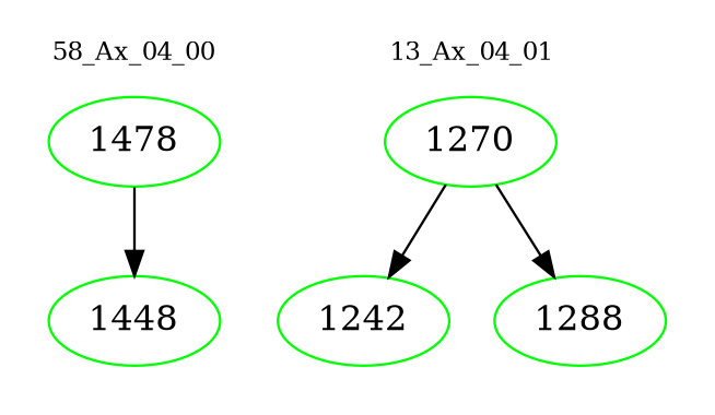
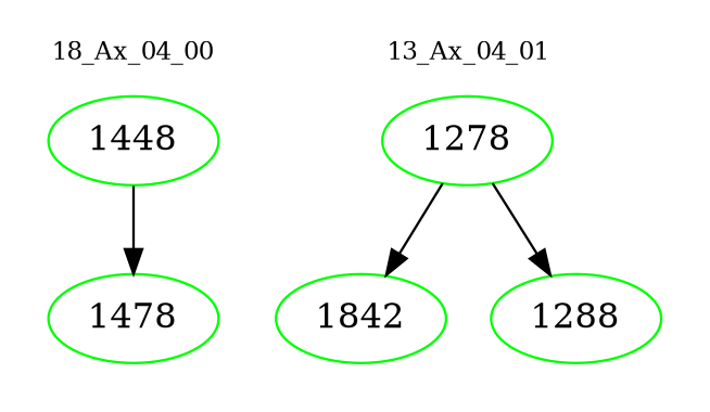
  digraph {
    node [color=green]
    edge [color=black]
    n1 [label=1478]
    n2 [label=1448]
-   n3 [label=1270]
-   n4 [label=1242]
+   n3 [label=1278]
+   n4 [label=1842]
    n5 [label=1288]
    subgraph cluster_1 {
      color=white
      fontsize=10
-     label="58_Ax_04_00"
+     label="18_Ax_04_00"
      n1
      n2
    }
    subgraph cluster_2 {
      color=white
      fontsize=10
      label="13_Ax_04_01"
      n3
      n4
      n5
    }
-   n1 -> n2
+   n2 -> n1
    n3 -> n4
    n3 -> n5
  }
